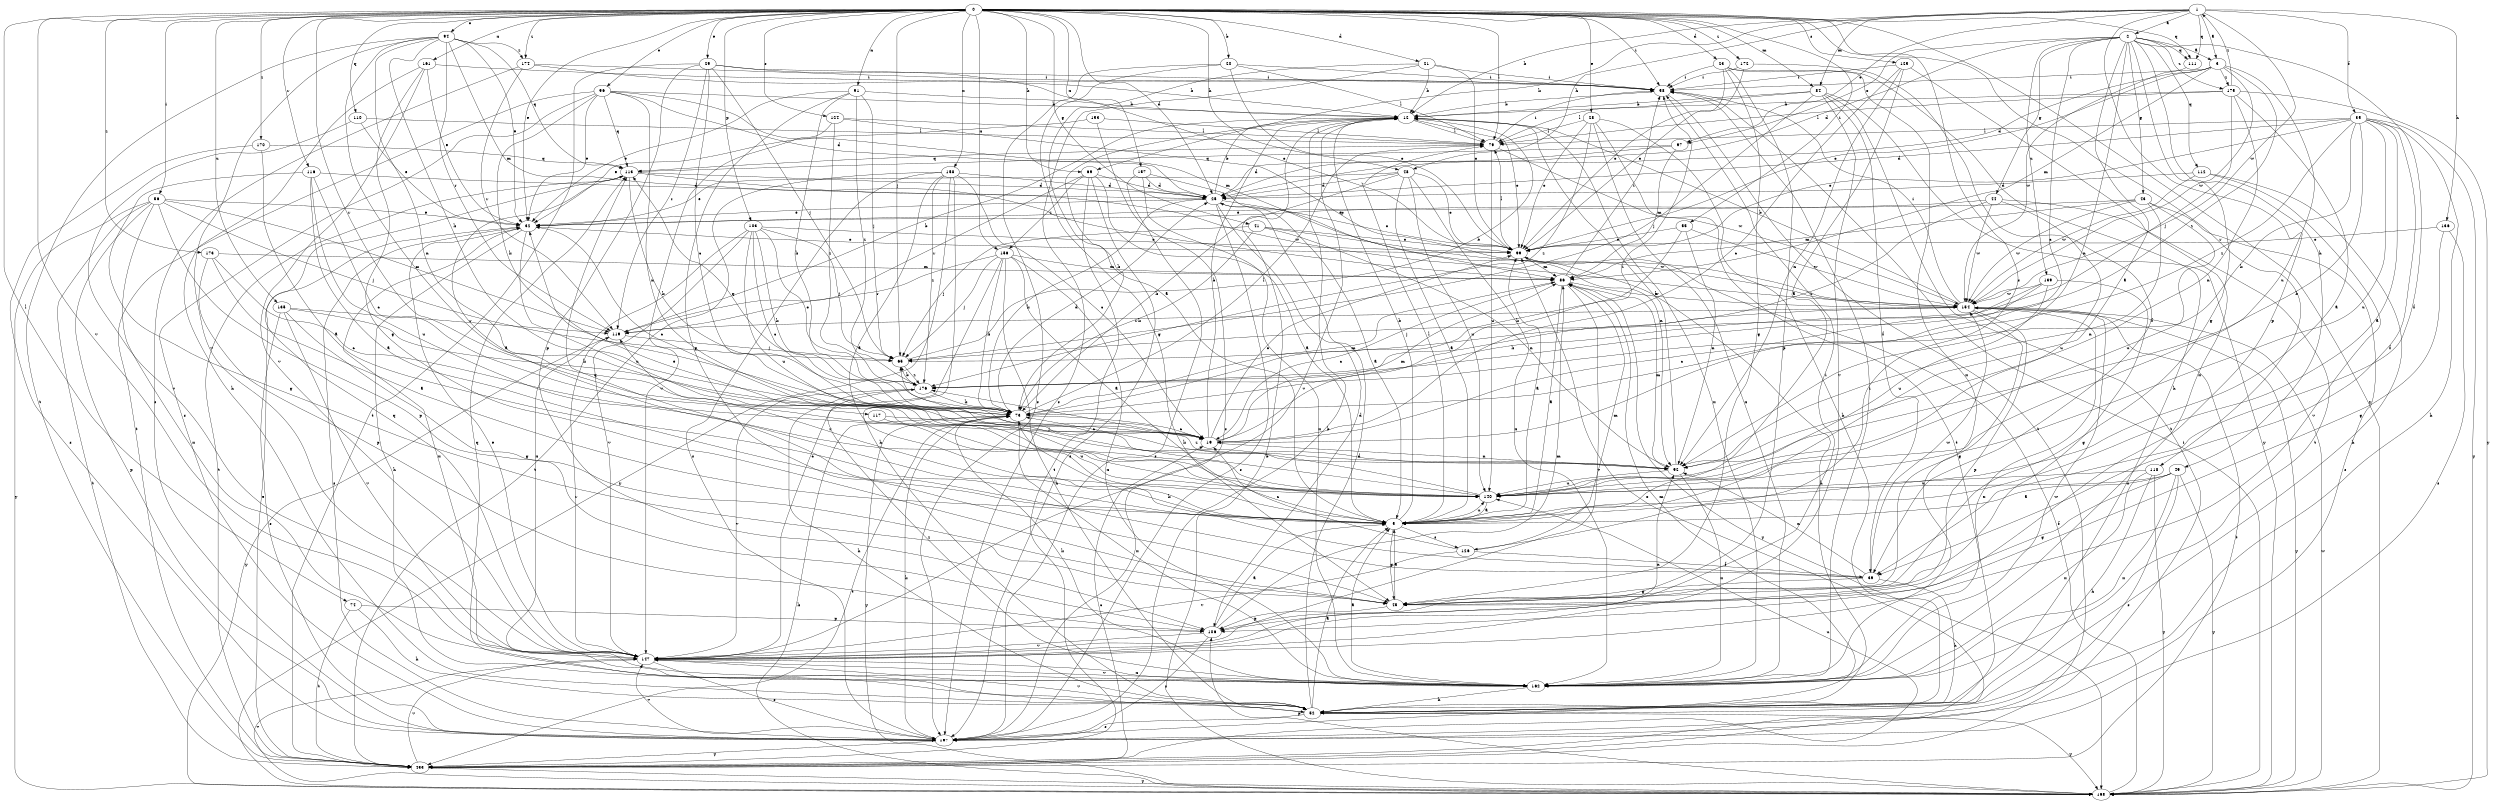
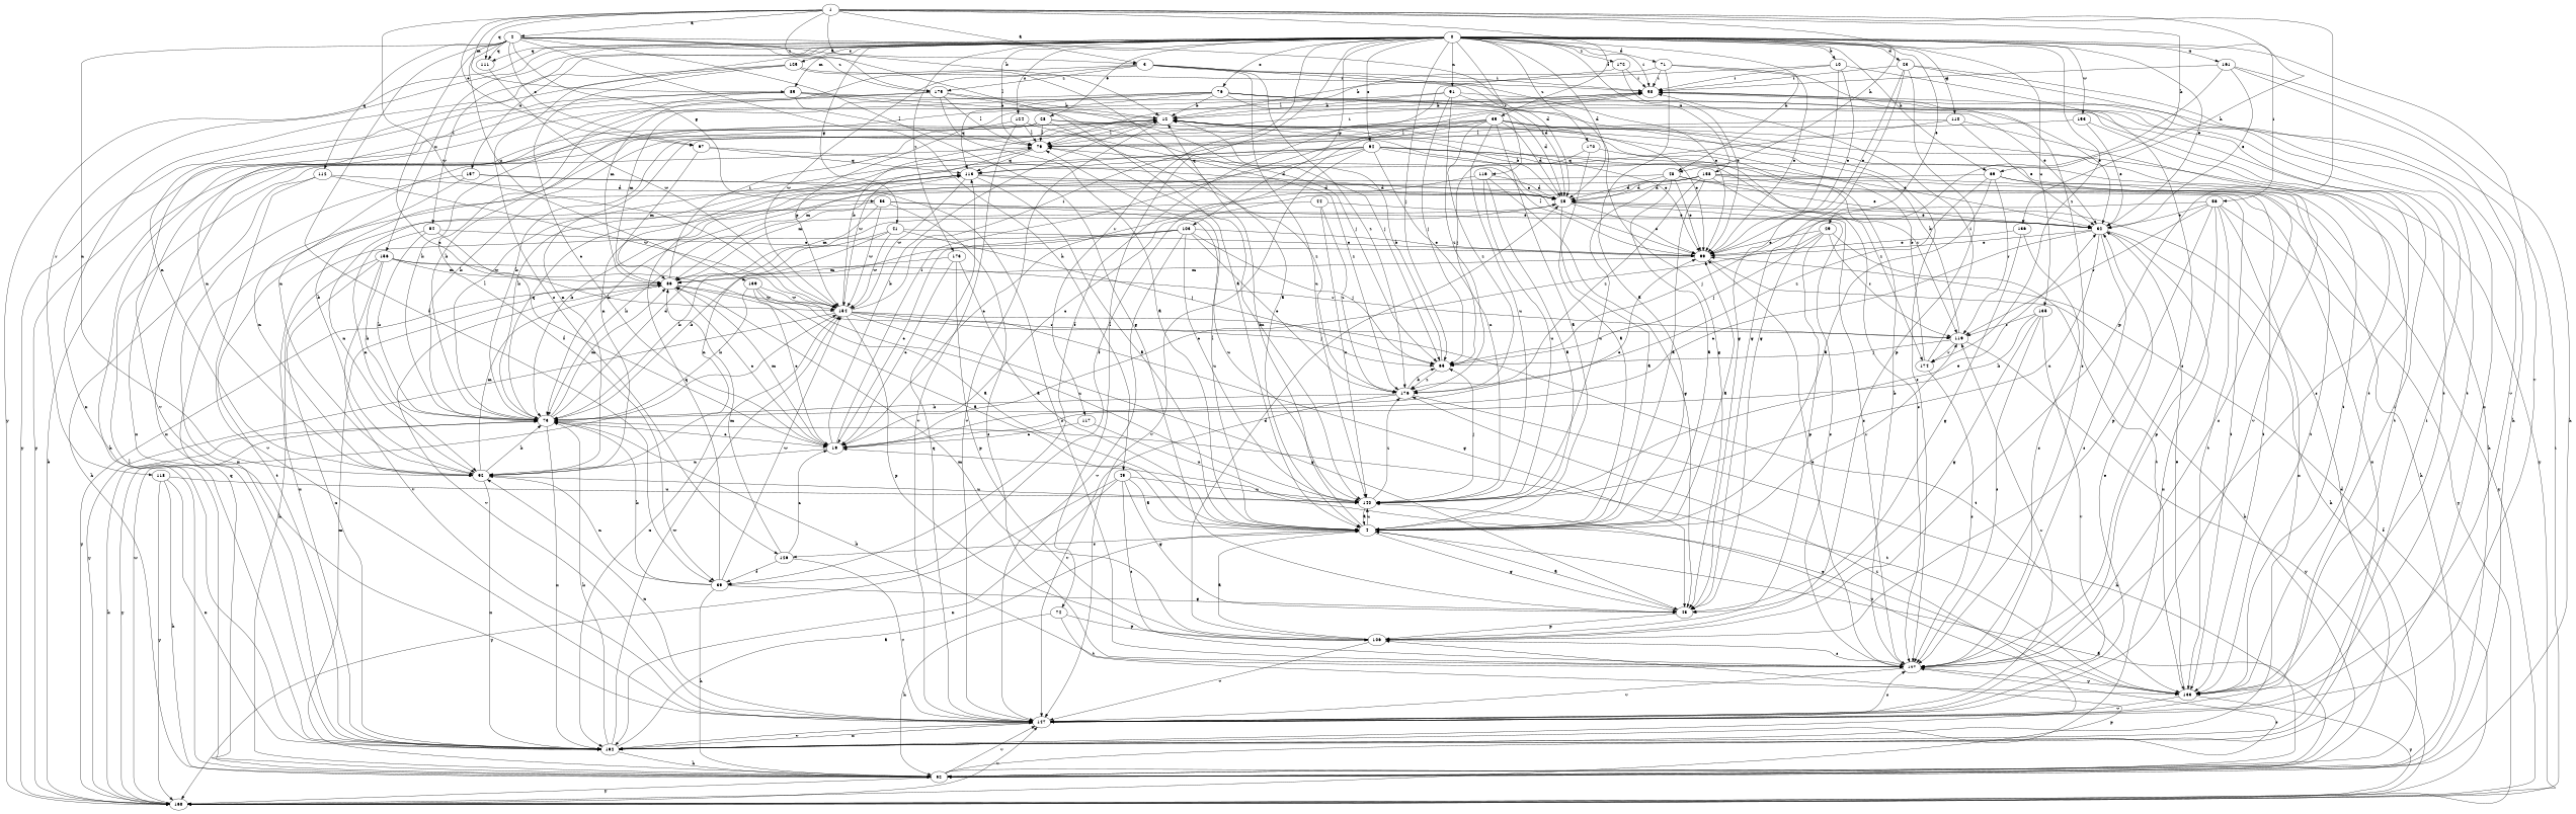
  strict digraph {
    0
-   10 [label=20]
-   21
+   10
+   21 [label=71]
    23
    25
    28
    29
    32
    41
    48
-   54 [label=55]
+   54
    56
    58
    65
    69
    74
    79
-   84
+   84 [label=85]
    91
    94
-   96
+   96 [label=76]
    103
    110
    111
    116
    117
    118
    124
    125
    126
    135
    147
    153
    156
    157
    158
    161
    168
    170
    172
    173
    174
    45
    99
-   127 [label=197]
+   127
    12
-   5
+   5 [label=4]
    106
    162
    52
    73
    176
-   133 [label=433]
+   133
    19
    119
    140
    154
    92
    113
    39
    86
    1
    2
    3
    35
    97
    136
    175
-   43
+   43 [label=53]
    44
    49
    112
    139
    0 -> 10 [label=b]
    0 -> 21 [label=d]
    0 -> 23 [label=d]
    0 -> 25 [label=d]
    0 -> 28 [label=e]
    0 -> 29 [label=e]
    0 -> 32 [label=e]
    0 -> 41 [label=g]
    0 -> 48 [label=h]
    0 -> 54 [label=i]
    0 -> 56 [label=i]
    0 -> 58 [label=i]
    0 -> 65 [label=j]
    0 -> 69 [label=k]
    0 -> 74 [label=l]
    0 -> 79 [label=l]
    0 -> 84 [label=m]
    0 -> 91 [label=n]
    0 -> 94 [label=o]
    0 -> 96 [label=o]
    0 -> 103 [label=p]
    0 -> 110 [label=q]
    0 -> 111 [label=q]
    0 -> 116 [label=r]
    0 -> 117 [label=r]
    0 -> 118 [label=r]
    0 -> 124 [label=s]
    0 -> 125 [label=s]
    0 -> 126 [label=s]
    0 -> 135 [label=u]
    0 -> 147 [label=v]
+   0 -> 153 [label=w]
    0 -> 156 [label=x]
    0 -> 157 [label=x]
    0 -> 158 [label=x]
    0 -> 161 [label=x]
    0 -> 168 [label=y]
    0 -> 170 [label=z]
    0 -> 172 [label=z]
    0 -> 173 [label=z]
    0 -> 174 [label=z]
    10 -> 58 [label=i]
    10 -> 79 [label=l]
    10 -> 45 [label=g]
    10 -> 99 [label=o]
    10 -> 127 [label=s]
    21 -> 58 [label=i]
    21 -> 99 [label=o]
    21 -> 127 [label=s]
    21 -> 12 [label=b]
    21 -> 5 [label=a]
    23 -> 58 [label=i]
    23 -> 45 [label=g]
    23 -> 99 [label=o]
    23 -> 106 [label=p]
    23 -> 162 [label=x]
    23 -> 52 [label=h]
    25 -> 32 [label=e]
    25 -> 99 [label=o]
    25 -> 127 [label=s]
    25 -> 12 [label=b]
    25 -> 5 [label=a]
    25 -> 73 [label=k]
    28 -> 79 [label=l]
    28 -> 99 [label=o]
    28 -> 162 [label=x]
    28 -> 52 [label=h]
    28 -> 176 [label=z]
    28 -> 133 [label=t]
-   29 -> 58 [label=i]
    29 -> 65 [label=j]
    29 -> 99 [label=o]
    29 -> 106 [label=p]
    29 -> 133 [label=t]
    29 -> 19 [label=c]
    29 -> 119 [label=r]
    32 -> 99 [label=o]
    32 -> 127 [label=s]
    32 -> 162 [label=x]
    32 -> 52 [label=h]
-   19 -> 32 [label=c]
+   32 -> 19 [label=c]
    32 -> 140 [label=u]
    41 -> 65 [label=j]
    41 -> 99 [label=o]
    41 -> 73 [label=k]
    41 -> 154 [label=w]
    41 -> 92 [label=n]
    48 -> 25 [label=d]
    48 -> 32 [label=e]
    48 -> 99 [label=o]
    48 -> 5 [label=a]
    48 -> 162 [label=x]
    48 -> 73 [label=k]
    48 -> 140 [label=u]
    54 -> 99 [label=o]
    54 -> 73 [label=k]
    54 -> 154 [label=w]
    54 -> 92 [label=n]
    56 -> 32 [label=e]
    56 -> 65 [label=j]
    56 -> 168 [label=y]
    56 -> 127 [label=p]
    56 -> 106 [label=p]
    56 -> 162 [label=x]
    56 -> 133 [label=t]
    56 -> 119 [label=r]
    58 -> 12 [label=b]
    58 -> 133 [label=t]
    65 -> 12 [label=b]
    65 -> 176 [label=z]
    69 -> 25 [label=d]
    69 -> 127 [label=s]
    69 -> 5 [label=a]
-   69 -> 156 [label=z]
+   69 -> 176 [label=z]
    69 -> 133 [label=t]
    69 -> 119 [label=r]
    74 -> 106 [label=p]
    74 -> 52 [label=h]
    74 -> 133 [label=t]
    79 -> 58 [label=i]
    79 -> 140 [label=u]
    79 -> 154 [label=w]
    79 -> 113 [label=q]
    84 -> 65 [label=j]
    84 -> 79 [label=l]
    84 -> 147 [label=v]
    84 -> 168 [label=y]
    84 -> 12 [label=b]
    84 -> 133 [label=t]
    84 -> 39 [label=f]
    91 -> 32 [label=e]
    91 -> 65 [label=j]
    91 -> 45 [label=g]
    91 -> 12 [label=b]
    91 -> 73 [label=k]
    91 -> 176 [label=z]
    94 -> 32 [label=e]
    94 -> 147 [label=v]
    94 -> 174 [label=z]
    94 -> 73 [label=k]
    94 -> 133 [label=t]
    94 -> 119 [label=r]
    94 -> 140 [label=u]
    94 -> 92 [label=n]
    94 -> 113 [label=q]
    94 -> 86 [label=m]
    96 -> 25 [label=d]
    96 -> 32 [label=e]
    96 -> 127 [label=s]
    96 -> 12 [label=b]
    96 -> 73 [label=k]
    96 -> 133 [label=t]
    96 -> 92 [label=n]
    96 -> 113 [label=q]
    96 -> 86 [label=m]
    103 -> 65 [label=j]
    103 -> 147 [label=v]
    103 -> 99 [label=o]
    103 -> 162 [label=x]
    103 -> 73 [label=k]
    103 -> 176 [label=o]
    103 -> 19 [label=c]
    103 -> 140 [label=u]
    110 -> 32 [label=e]
    110 -> 79 [label=l]
    110 -> 147 [label=v]
    111 -> 154 [label=w]
    116 -> 25 [label=d]
    116 -> 45 [label=g]
    116 -> 5 [label=a]
    116 -> 19 [label=c]
    116 -> 140 [label=u]
    117 -> 19 [label=c]
    117 -> 140 [label=u]
    118 -> 168 [label=y]
    118 -> 162 [label=x]
    118 -> 52 [label=h]
    118 -> 140 [label=u]
    124 -> 79 [label=l]
    124 -> 147 [label=v]
    124 -> 176 [label=z]
    124 -> 154 [label=p]
    125 -> 58 [label=i]
    125 -> 5 [label=a]
    125 -> 162 [label=x]
    125 -> 19 [label=c]
    125 -> 92 [label=n]
    126 -> 147 [label=v]
    126 -> 19 [label=c]
    126 -> 39 [label=f]
    126 -> 86 [label=m]
    135 -> 147 [label=v]
    135 -> 45 [label=g]
    135 -> 127 [label=s]
    135 -> 73 [label=k]
    135 -> 119 [label=r]
    147 -> 32 [label=e]
    147 -> 58 [label=i]
    147 -> 127 [label=s]
    147 -> 162 [label=x]
    147 -> 119 [label=r]
    147 -> 92 [label=n]
    147 -> 113 [label=q]
    153 -> 32 [label=e]
    153 -> 79 [label=l]
    153 -> 127 [label=s]
-   156 -> 65 [label=j]
-   156 -> 147 [label=c]
+   110 -> 65 [label=j]
+   156 -> 147 [label=v]
    156 -> 5 [label=a]
    156 -> 162 [label=x]
    156 -> 52 [label=h]
    156 -> 73 [label=k]
    156 -> 119 [label=r]
    156 -> 86 [label=m]
    157 -> 25 [label=d]
    157 -> 127 [label=s]
    157 -> 162 [label=x]
    157 -> 92 [label=n]
    158 -> 25 [label=d]
    158 -> 168 [label=y]
    158 -> 127 [label=s]
    158 -> 5 [label=a]
    158 -> 52 [label=h]
    158 -> 176 [label=z]
    158 -> 133 [label=t]
    158 -> 19 [label=c]
+   158 -> 86 [label=m]
    161 -> 32 [label=e]
    161 -> 58 [label=i]
    161 -> 147 [label=v]
    161 -> 45 [label=g]
    161 -> 52 [label=h]
    168 -> 58 [label=i]
-   147 -> 168 [label=v]
+   168 -> 147 [label=v]
    168 -> 99 [label=f]
    168 -> 12 [label=b]
    168 -> 106 [label=p]
    168 -> 73 [label=k]
    168 -> 154 [label=w]
    170 -> 127 [label=s]
    170 -> 5 [label=a]
    170 -> 113 [label=q]
    172 -> 58 [label=i]
    172 -> 99 [label=o]
    172 -> 39 [label=f]
    173 -> 5 [label=a]
    173 -> 106 [label=p]
    173 -> 19 [label=c]
    173 -> 86 [label=m]
    174 -> 58 [label=i]
    174 -> 127 [label=s]
    174 -> 12 [label=b]
-   174 -> 119 [label=r]
+   119 -> 174 [label=r]
    45 -> 5 [label=a]
    45 -> 106 [label=p]
    99 -> 79 [label=l]
    99 -> 52 [label=h]
    99 -> 86 [label=m]
    127 -> 147 [label=v]
    127 -> 99 [label=o]
    127 -> 12 [label=b]
    127 -> 73 [label=k]
    127 -> 133 [label=y]
    12 -> 79 [label=l]
    12 -> 147 [label=v]
    12 -> 99 [label=o]
    12 -> 162 [label=x]
    12 -> 73 [label=k]
    5 -> 79 [label=l]
    5 -> 126 [label=s]
    5 -> 45 [label=g]
    5 -> 99 [label=a]
    5 -> 12 [label=b]
    5 -> 119 [label=r]
    5 -> 140 [label=u]
-   25 -> 106 [label=d]
+   106 -> 25 [label=d]
    106 -> 147 [label=v]
    106 -> 127 [label=s]
    106 -> 5 [label=a]
    106 -> 86 [label=m]
    162 -> 58 [label=i]
    162 -> 147 [label=v]
    162 -> 5 [label=a]
    162 -> 52 [label=h]
    162 -> 73 [label=k]
    162 -> 176 [label=z]
    162 -> 154 [label=w]
    52 -> 25 [label=d]
+   52 -> 79 [label=l]
    52 -> 147 [label=v]
    52 -> 168 [label=y]
    52 -> 127 [label=s]
    52 -> 5 [label=a]
    52 -> 113 [label=q]
    52 -> 86 [label=m]
    73 -> 25 [label=d]
    73 -> 79 [label=l]
    73 -> 168 [label=y]
    73 -> 162 [label=x]
    73 -> 133 [label=t]
    73 -> 19 [label=c]
    73 -> 113 [label=q]
    73 -> 86 [label=m]
    176 -> 65 [label=b]
    176 -> 147 [label=v]
    176 -> 52 [label=h]
    176 -> 73 [label=k]
    133 -> 32 [label=e]
    133 -> 147 [label=v]
    133 -> 168 [label=y]
    133 -> 19 [label=c]
    133 -> 140 [label=u]
    19 -> 58 [label=i]
    19 -> 99 [label=o]
    19 -> 12 [label=b]
    19 -> 92 [label=n]
    19 -> 86 [label=m]
    119 -> 65 [label=j]
    119 -> 168 [label=y]
    119 -> 12 [label=b]
    140 -> 32 [label=e]
    140 -> 65 [label=j]
    140 -> 5 [label=a]
    140 -> 176 [label=z]
    154 -> 58 [label=i]
    154 -> 65 [label=j]
    154 -> 168 [label=y]
    154 -> 45 [label=g]
    154 -> 12 [label=b]
    154 -> 106 [label=p]
    154 -> 162 [label=x]
    154 -> 133 [label=t]
    154 -> 119 [label=r]
    92 -> 12 [label=b]
    92 -> 162 [label=x]
    92 -> 73 [label=k]
    92 -> 140 [label=u]
    92 -> 86 [label=m]
    113 -> 25 [label=d]
    113 -> 5 [label=a]
    113 -> 73 [label=k]
    113 -> 133 [label=t]
    113 -> 154 [label=w]
    39 -> 45 [label=g]
    39 -> 52 [label=h]
    39 -> 73 [label=k]
    39 -> 154 [label=w]
    39 -> 92 [label=n]
    39 -> 113 [label=q]
    86 -> 58 [label=i]
    86 -> 147 [label=v]
    86 -> 168 [label=y]
    86 -> 5 [label=a]
    86 -> 19 [label=c]
    86 -> 154 [label=w]
    1 -> 48 [label=h]
    1 -> 69 [label=k]
    1 -> 84 [label=m]
    1 -> 111 [label=q]
    1 -> 12 [label=b]
    1 -> 106 [label=p]
    1 -> 154 [label=w]
    1 -> 2 [label=a]
    1 -> 3 [label=a]
    1 -> 35 [label=f]
    1 -> 97 [label=o]
    1 -> 136 [label=h]
-   175 -> 1 [label=z]
+   1 -> 175 [label=z]
    2 -> 25 [label=d]
    2 -> 111 [label=q]
    2 -> 45 [label=g]
    2 -> 5 [label=a]
    2 -> 19 [label=c]
    2 -> 92 [label=n]
    2 -> 39 [label=f]
    2 -> 3 [label=a]
    2 -> 97 [label=o]
    2 -> 175 [label=z]
    2 -> 43 [label=g]
-   2 -> 44 [label=g]
    2 -> 49 [label=h]
    2 -> 112 [label=q]
    2 -> 139 [label=u]
    3 -> 25 [label=d]
    3 -> 58 [label=i]
    3 -> 99 [label=o]
    3 -> 176 [label=z]
    3 -> 140 [label=u]
    3 -> 154 [label=w]
    3 -> 86 [label=m]
    3 -> 175 [label=z]
    35 -> 25 [label=d]
    35 -> 79 [label=l]
    35 -> 168 [label=y]
    35 -> 99 [label=o]
    35 -> 5 [label=a]
    35 -> 52 [label=h]
    35 -> 73 [label=k]
    35 -> 176 [label=z]
    35 -> 140 [label=u]
-   35 -> 92 [label=b]
+   35 -> 92 [label=n]
    35 -> 39 [label=f]
    97 -> 25 [label=d]
    97 -> 113 [label=q]
    97 -> 86 [label=m]
    136 -> 45 [label=g]
    136 -> 99 [label=o]
    136 -> 127 [label=s]
    175 -> 65 [label=j]
    175 -> 79 [label=l]
    175 -> 168 [label=y]
    175 -> 12 [label=b]
    175 -> 5 [label=a]
    175 -> 92 [label=n]
    43 -> 32 [label=e]
    43 -> 127 [label=s]
    43 -> 140 [label=u]
    43 -> 154 [label=w]
    43 -> 92 [label=n]
    43 -> 86 [label=m]
    44 -> 32 [label=e]
    44 -> 162 [label=t]
    44 -> 176 [label=z]
    44 -> 140 [label=u]
-   44 -> 154 [label=w]
    49 -> 168 [label=y]
    49 -> 45 [label=g]
    49 -> 127 [label=s]
    49 -> 5 [label=a]
    49 -> 162 [label=x]
    49 -> 140 [label=u]
    112 -> 25 [label=d]
    112 -> 147 [label=v]
    112 -> 52 [label=h]
    112 -> 154 [label=w]
    139 -> 45 [label=g]
    139 -> 73 [label=k]
    139 -> 19 [label=c]
    139 -> 140 [label=u]
    139 -> 154 [label=w]
  }
